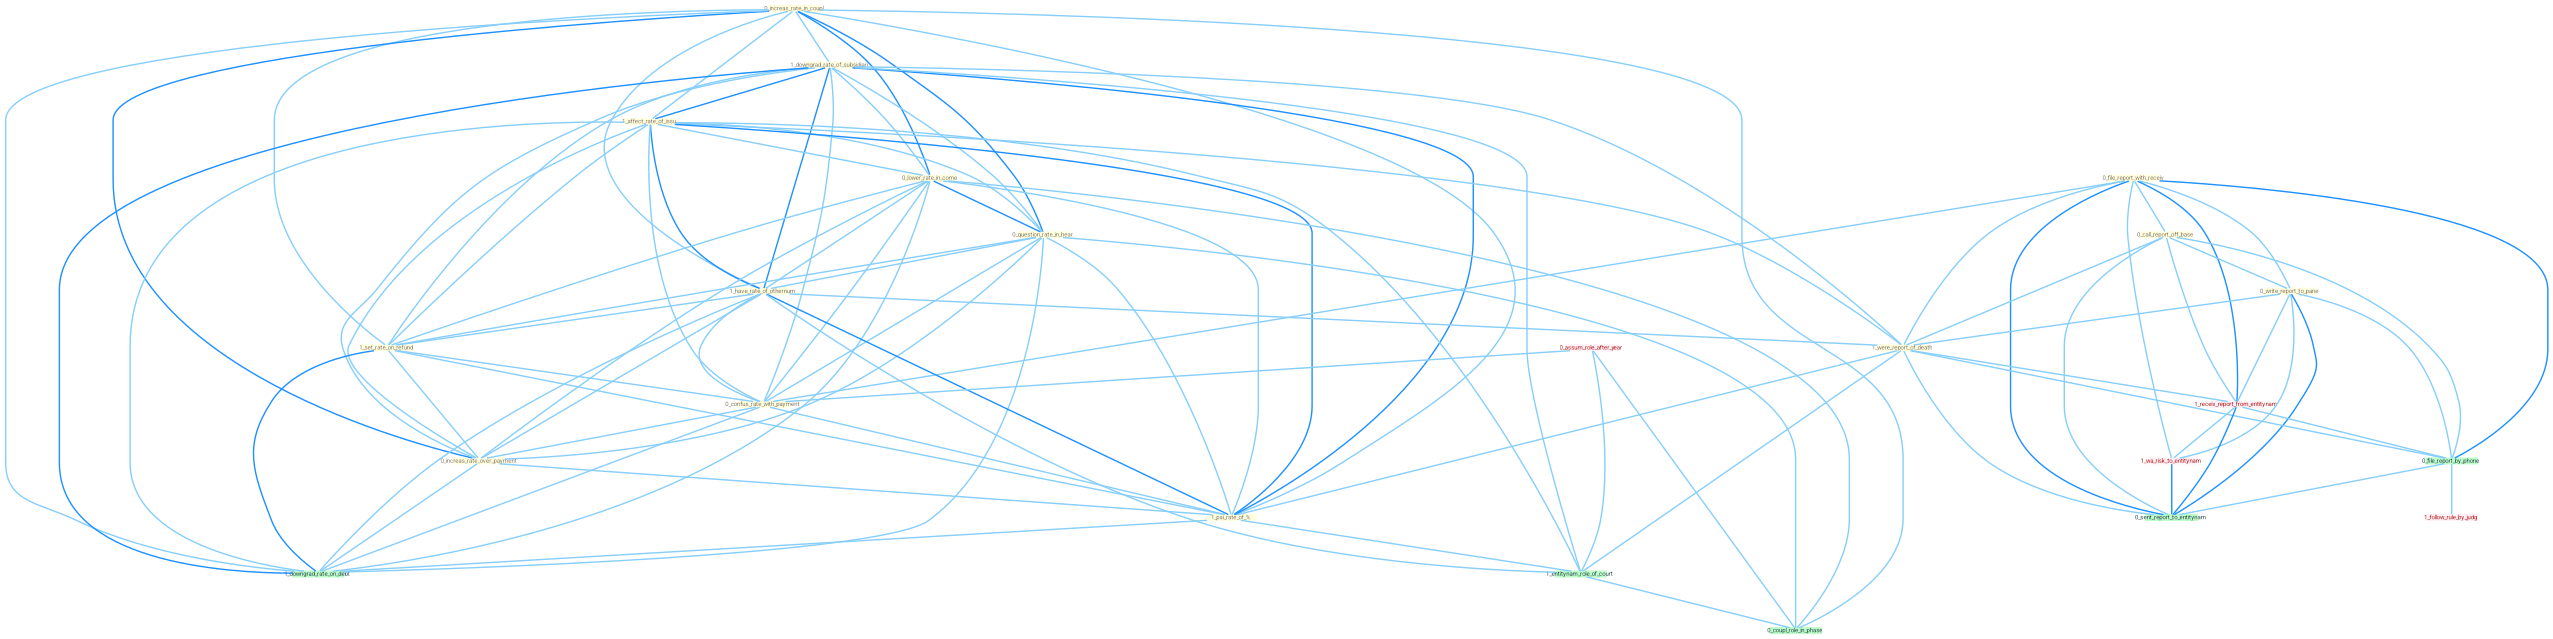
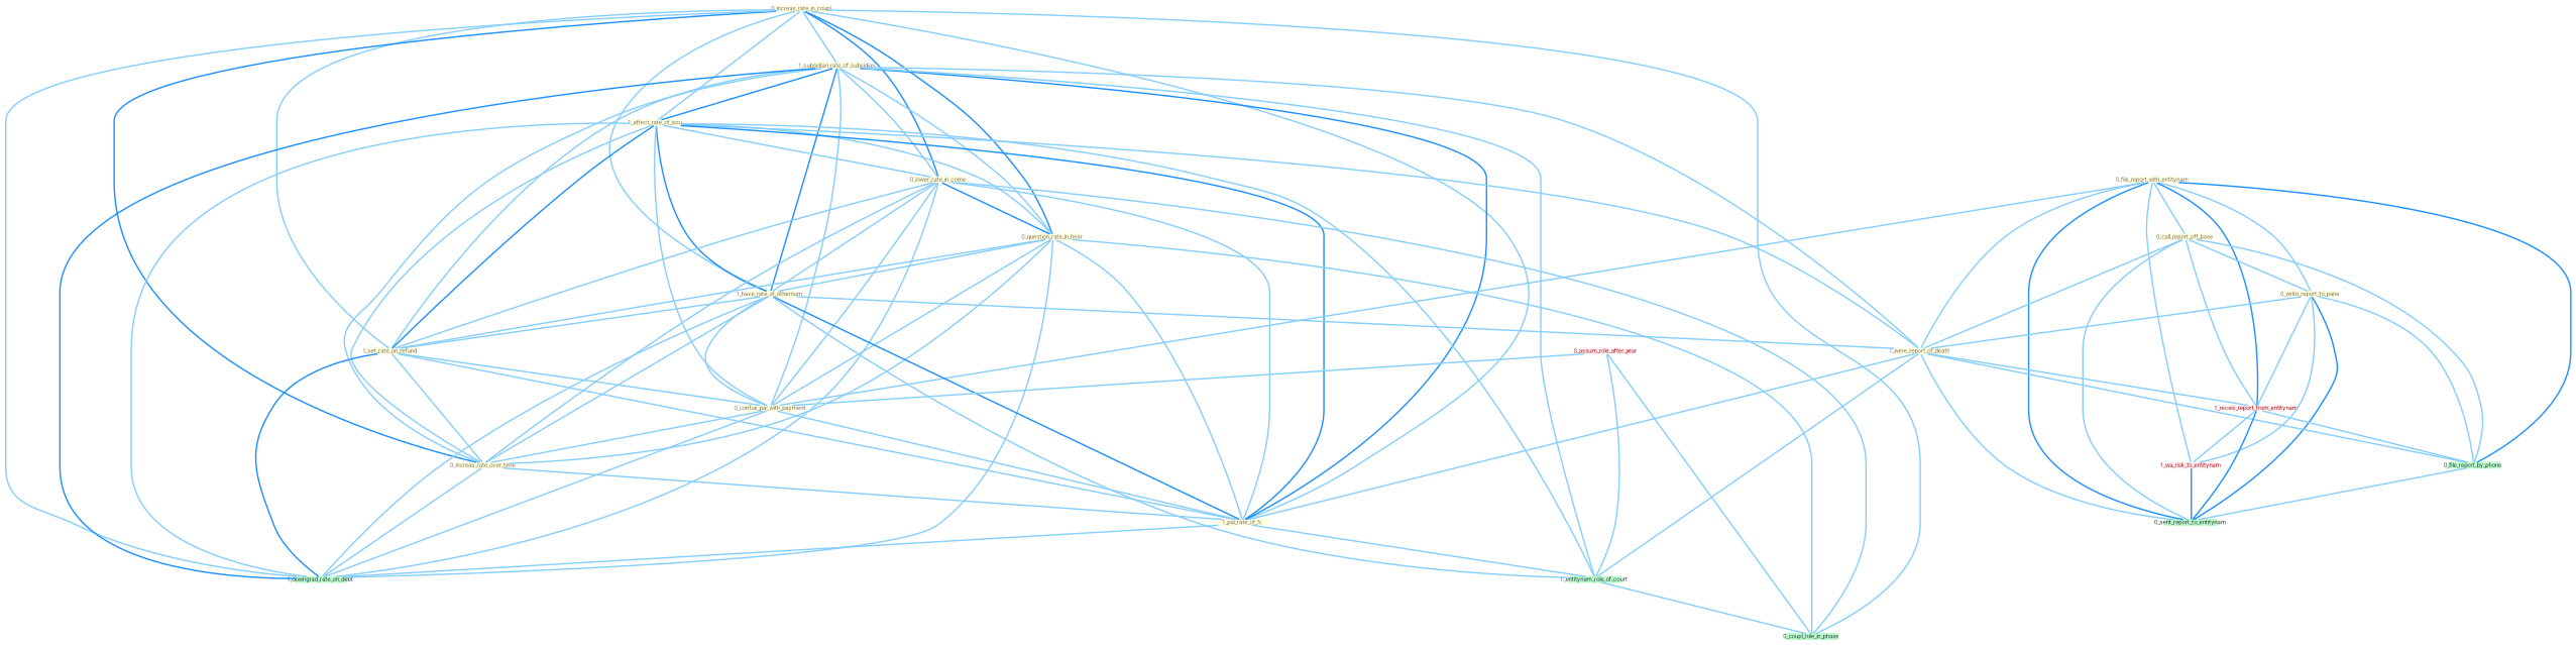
  graph {
    fontname=Roboto
    node [color="#ffffe0" fixedsize=true fontcolor="#8b7d6b" fontname=Roboto fontsize=4 shape=polygon style=filled]
    edge [color="#87cefa" fontname=Roboto w=1]
    "0_increas_rate_in_coupl " [height=.06 width=.5]
-   "1_downgrad_rate_of_subsidiari " [height=.06 width=.5]
+   "1_downgrad_rate_of_subsidiari " [height=.06 width=.5 label="1_subsidiari_rate_of_subsidiari"]
    "1_affect_rate_of_issu " [height=.06 width=.5]
-   "0_file_report_with_entitynam " [height=.06 width=.5 label="0_file_report_with_receiv"]
+   "0_file_report_with_entitynam " [height=.06 width=.5]
    "0_lower_rate_in_come " [height=.06 width=.5]
    "0_call_report_off_base " [height=.06 width=.5]
    "0_question_rate_in_hear " [height=.06 width=.5]
    "0_write_report_to_panel " [height=.06 width=.5]
    "1_have_rate_of_othernum " [height=.06 width=.5]
    "1_set_rate_on_refund " [height=.06 width=.5]
-   "0_confus_rate_with_payment " [height=.06 width=.5]
-   "0_increas_rate_over_time " [height=.06 width=.5 label="0_increas_rate_over_payment"]
+   "0_confus_rate_with_payment " [height=.06 width=.5 label="0_confus_pai_with_payment"]
+   "0_increas_rate_over_time " [height=.06 width=.5]
    "1_were_report_of_death " [height=.06 width=.5]
    "1_pai_rate_of_% " [height=.06 width=.5]
    "1_receiv_report_from_entitynam " [color="#fff0f5" fontcolor="#b22222" height=.06 width=.5]
    "0_assum_role_after_year " [color="#fff0f5" fontcolor="#b22222" height=.06 width=.5]
-   "1_follow_rule_by_judg " [color="#fff0f5" fontcolor="#b22222" height=.06 width=.5]
    "1_wa_risk_to_entitynam " [color="#fff0f5" fontcolor="#b22222" height=.06 width=.5]
    "1_downgrad_rate_on_debt " [color="#BDFCC9" fontcolor="#2f4f4f" height=.06 width=.5]
    n20 [color="#BDFCC9" fontcolor="#2f4f4f" height=.06 label="0_coupl_role_in_phase" width=.5]
    "1_entitynam_role_of_court " [color="#BDFCC9" fontcolor="#2f4f4f" height=.06 width=.5]
    "0_file_report_by_phone " [color="#BDFCC9" fontcolor="#2f4f4f" height=.06 width=.5]
    "0_sent_report_to_entitynam " [color="#BDFCC9" fontcolor="#2f4f4f" height=.06 width=.5]
    subgraph sub_1 {
      "0_increas_rate_in_coupl "
      "1_downgrad_rate_of_subsidiari "
      "1_affect_rate_of_issu "
      "0_file_report_with_entitynam "
      "0_lower_rate_in_come "
      "0_call_report_off_base "
      "0_question_rate_in_hear "
      "0_write_report_to_panel "
      "1_have_rate_of_othernum "
      "1_set_rate_on_refund "
      "0_confus_rate_with_payment "
      "0_increas_rate_over_time "
      "1_were_report_of_death "
      "1_pai_rate_of_% "
    }
    subgraph sub_2 {
      "1_receiv_report_from_entitynam "
      "0_assum_role_after_year "
-     "1_follow_rule_by_judg "
      "1_wa_risk_to_entitynam "
    }
    "0_increas_rate_in_coupl " -- "1_downgrad_rate_of_subsidiari "
    "0_increas_rate_in_coupl " -- "1_affect_rate_of_issu "
    "0_increas_rate_in_coupl " -- "0_lower_rate_in_come " [color="#1e90ff" w=2]
    "0_increas_rate_in_coupl " -- "0_question_rate_in_hear " [color="#1e90ff" w=2]
    "0_increas_rate_in_coupl " -- "1_have_rate_of_othernum "
    "0_increas_rate_in_coupl " -- "1_set_rate_on_refund "
    "0_increas_rate_in_coupl " -- "0_increas_rate_over_time " [color="#1e90ff" w=2]
    "0_increas_rate_in_coupl " -- "1_pai_rate_of_% "
    "0_increas_rate_in_coupl " -- "1_downgrad_rate_on_debt "
    "0_increas_rate_in_coupl " -- n20
    "1_downgrad_rate_of_subsidiari " -- "1_affect_rate_of_issu " [color="#1e90ff" w=2]
    "1_downgrad_rate_of_subsidiari " -- "0_lower_rate_in_come "
    "1_downgrad_rate_of_subsidiari " -- "0_question_rate_in_hear "
    "1_downgrad_rate_of_subsidiari " -- "1_have_rate_of_othernum " [color="#1e90ff" w=2]
    "1_downgrad_rate_of_subsidiari " -- "1_set_rate_on_refund "
    "1_downgrad_rate_of_subsidiari " -- "0_confus_rate_with_payment "
    "1_downgrad_rate_of_subsidiari " -- "0_increas_rate_over_time "
    "1_downgrad_rate_of_subsidiari " -- "1_were_report_of_death "
    "1_downgrad_rate_of_subsidiari " -- "1_pai_rate_of_% " [color="#1e90ff" w=2]
    "1_downgrad_rate_of_subsidiari " -- "1_downgrad_rate_on_debt " [color="#1e90ff" w=2]
    "1_downgrad_rate_of_subsidiari " -- "1_entitynam_role_of_court "
    "1_affect_rate_of_issu " -- "0_lower_rate_in_come "
    "1_affect_rate_of_issu " -- "0_question_rate_in_hear "
    "1_affect_rate_of_issu " -- "1_have_rate_of_othernum " [color="#1e90ff" w=2]
-   "1_affect_rate_of_issu " -- "1_set_rate_on_refund "
+   "1_affect_rate_of_issu " -- "1_set_rate_on_refund " [color="#1e90ff"]
    "1_affect_rate_of_issu " -- "0_confus_rate_with_payment "
    "1_affect_rate_of_issu " -- "0_increas_rate_over_time "
    "1_affect_rate_of_issu " -- "1_were_report_of_death "
    "1_affect_rate_of_issu " -- "1_pai_rate_of_% " [color="#1e90ff" w=2]
    "1_affect_rate_of_issu " -- "1_downgrad_rate_on_debt "
    "1_affect_rate_of_issu " -- "1_entitynam_role_of_court "
    "0_file_report_with_entitynam " -- "0_call_report_off_base "
    "0_file_report_with_entitynam " -- "0_write_report_to_panel "
    "0_file_report_with_entitynam " -- "0_confus_rate_with_payment "
    "0_file_report_with_entitynam " -- "1_were_report_of_death "
    "0_file_report_with_entitynam " -- "1_receiv_report_from_entitynam " [color="#1e90ff" w=2]
    "0_file_report_with_entitynam " -- "1_wa_risk_to_entitynam "
    "0_file_report_with_entitynam " -- "0_file_report_by_phone " [color="#1e90ff" w=2]
    "0_file_report_with_entitynam " -- "0_sent_report_to_entitynam " [color="#1e90ff" w=2]
    "0_lower_rate_in_come " -- "0_question_rate_in_hear " [color="#1e90ff" w=2]
    "0_lower_rate_in_come " -- "1_have_rate_of_othernum "
    "0_lower_rate_in_come " -- "1_set_rate_on_refund "
    "0_lower_rate_in_come " -- "0_confus_rate_with_payment "
    "0_lower_rate_in_come " -- "0_increas_rate_over_time "
    "0_lower_rate_in_come " -- "1_pai_rate_of_% "
    "0_lower_rate_in_come " -- "1_downgrad_rate_on_debt "
    "0_lower_rate_in_come " -- n20
    "0_call_report_off_base " -- "0_write_report_to_panel "
    "0_call_report_off_base " -- "1_were_report_of_death "
    "0_call_report_off_base " -- "1_receiv_report_from_entitynam "
    "0_call_report_off_base " -- "0_file_report_by_phone "
    "0_call_report_off_base " -- "0_sent_report_to_entitynam "
    "0_question_rate_in_hear " -- "1_have_rate_of_othernum "
    "0_question_rate_in_hear " -- "1_set_rate_on_refund "
    "0_question_rate_in_hear " -- "0_confus_rate_with_payment "
    "0_question_rate_in_hear " -- "0_increas_rate_over_time "
    "0_question_rate_in_hear " -- "1_pai_rate_of_% "
    "0_question_rate_in_hear " -- "1_downgrad_rate_on_debt "
    "0_question_rate_in_hear " -- n20
    "0_write_report_to_panel " -- "1_were_report_of_death "
    "0_write_report_to_panel " -- "1_receiv_report_from_entitynam "
    "0_write_report_to_panel " -- "1_wa_risk_to_entitynam "
    "0_write_report_to_panel " -- "0_file_report_by_phone "
    "0_write_report_to_panel " -- "0_sent_report_to_entitynam " [color="#1e90ff" w=2]
    "1_have_rate_of_othernum " -- "1_set_rate_on_refund "
    "1_have_rate_of_othernum " -- "0_confus_rate_with_payment "
    "1_have_rate_of_othernum " -- "0_increas_rate_over_time "
    "1_have_rate_of_othernum " -- "1_were_report_of_death "
    "1_have_rate_of_othernum " -- "1_pai_rate_of_% " [color="#1e90ff" w=2]
    "1_have_rate_of_othernum " -- "1_downgrad_rate_on_debt "
    "1_have_rate_of_othernum " -- "1_entitynam_role_of_court "
    "1_set_rate_on_refund " -- "0_confus_rate_with_payment "
    "1_set_rate_on_refund " -- "0_increas_rate_over_time "
    "1_set_rate_on_refund " -- "1_pai_rate_of_% "
    "1_set_rate_on_refund " -- "1_downgrad_rate_on_debt " [color="#1e90ff" w=2]
    "0_confus_rate_with_payment " -- "0_increas_rate_over_time "
    "0_confus_rate_with_payment " -- "1_pai_rate_of_% "
    "0_confus_rate_with_payment " -- "1_downgrad_rate_on_debt "
    "0_increas_rate_over_time " -- "1_pai_rate_of_% "
    "0_increas_rate_over_time " -- "1_downgrad_rate_on_debt "
    "1_were_report_of_death " -- "1_pai_rate_of_% "
    "1_were_report_of_death " -- "1_receiv_report_from_entitynam "
    "1_were_report_of_death " -- "1_entitynam_role_of_court "
    "1_were_report_of_death " -- "0_file_report_by_phone "
    "1_were_report_of_death " -- "0_sent_report_to_entitynam "
    "1_pai_rate_of_% " -- "1_downgrad_rate_on_debt "
    "1_pai_rate_of_% " -- "1_entitynam_role_of_court "
    "1_receiv_report_from_entitynam " -- "1_wa_risk_to_entitynam "
    "1_receiv_report_from_entitynam " -- "0_file_report_by_phone "
    "1_receiv_report_from_entitynam " -- "0_sent_report_to_entitynam " [color="#1e90ff" w=2]
    "0_assum_role_after_year " -- "0_confus_rate_with_payment "
    "0_assum_role_after_year " -- n20
    "0_assum_role_after_year " -- "1_entitynam_role_of_court "
    "1_wa_risk_to_entitynam " -- "0_sent_report_to_entitynam " [color="#1e90ff" w=2]
    "1_entitynam_role_of_court " -- n20
-   "0_file_report_by_phone " -- "1_follow_rule_by_judg "
    "0_file_report_by_phone " -- "0_sent_report_to_entitynam "
  }
